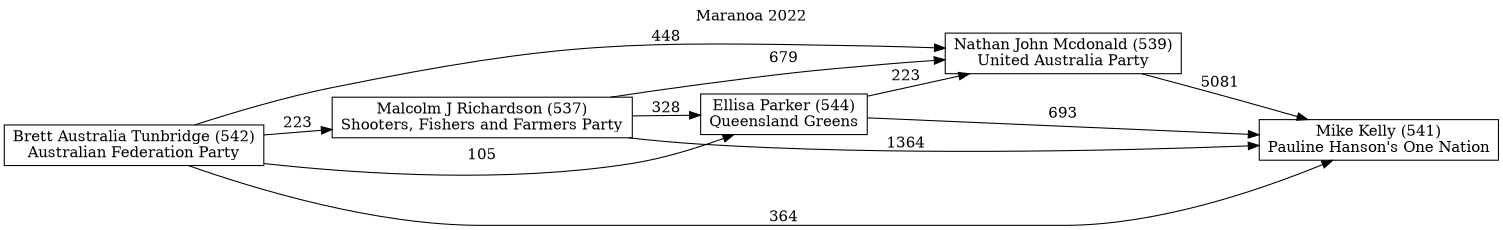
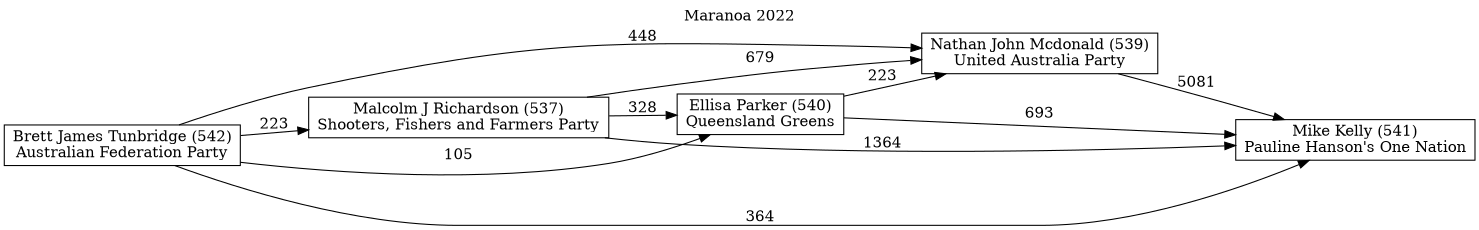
  digraph {
    label="Maranoa 2022"
    labelloc=t
    mclimit=10
    rankdir=LR
    node [shape=box]
    n1 [label="Mike Kelly (541)\nPauline Hanson's One Nation"]
    n2 [label="Nathan John Mcdonald (539)\nUnited Australia Party"]
-   n3 [label="Ellisa Parker (544)\nQueensland Greens"]
+   n3 [label="Ellisa Parker (540)\nQueensland Greens"]
    n4 [label="Malcolm J Richardson (537)\nShooters, Fishers and Farmers Party"]
-   n5 [label="Brett Australia Tunbridge (542)\nAustralian Federation Party"]
+   n5 [label="Brett James Tunbridge (542)\nAustralian Federation Party"]
    n2 -> n1 [label=5081]
    n3 -> n1 [label=693]
    n3 -> n2 [label=223]
    n4 -> n1 [label=1364]
    n4 -> n2 [label=679]
    n4 -> n3 [label=328]
    n5 -> n1 [label=364]
    n5 -> n2 [label=448]
    n5 -> n3 [label=105]
    n5 -> n4 [label=223]
  }
